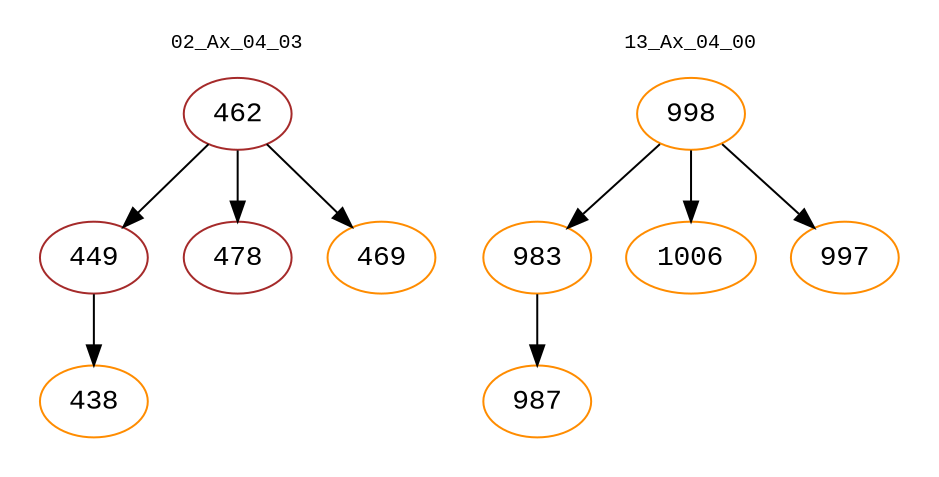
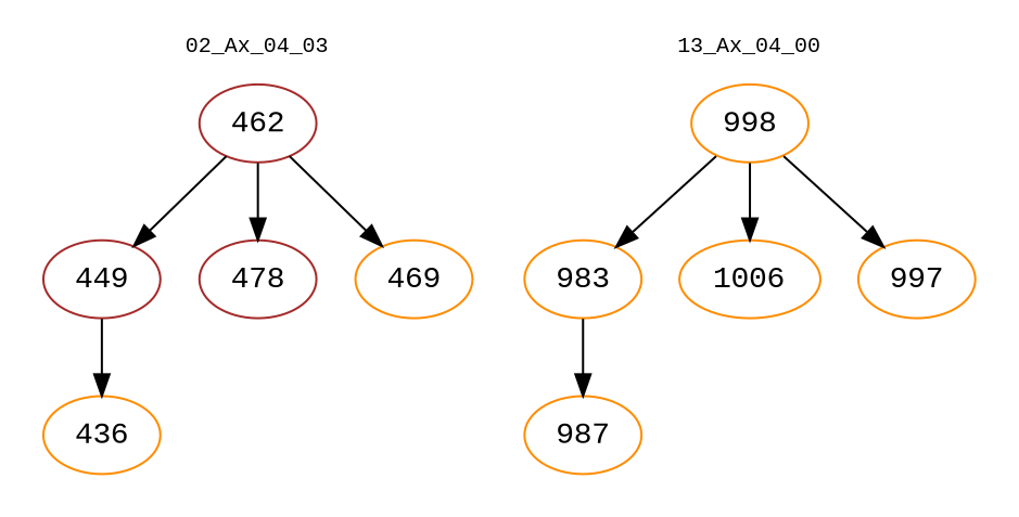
  digraph {
    fontname="Liberation Mono"
    node [color=darkorange fontname="Liberation Mono"]
    edge [color=black fontname="Liberation Mono"]
    n1 [color=brown label=462]
    n2 [color=brown label=449]
    n3 [color=brown label=478]
    n4 [label=469]
-   n5 [label=438]
+   n5 [label=436]
    n6 [label=998]
    n7 [label=983]
    n8 [label=1006]
    n9 [label=997]
    n10 [label=987]
    subgraph cluster_1 {
      color=white
      fontsize=10
      label="02_Ax_04_03"
      n1
      n2
      n3
      n4
      n5
    }
    subgraph cluster_2 {
      color=white
      fontsize=10
      label="13_Ax_04_00"
      n6
      n7
      n8
      n9
      n10
    }
    n1 -> n2
    n1 -> n3
    n1 -> n4
    n2 -> n5
    n6 -> n7
    n6 -> n8
    n6 -> n9
    n7 -> n10
  }
